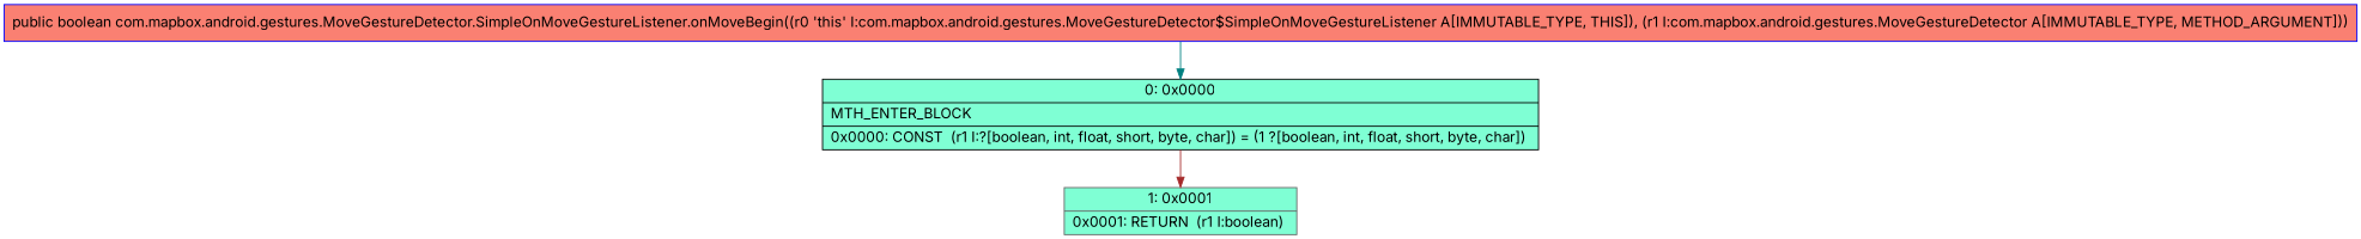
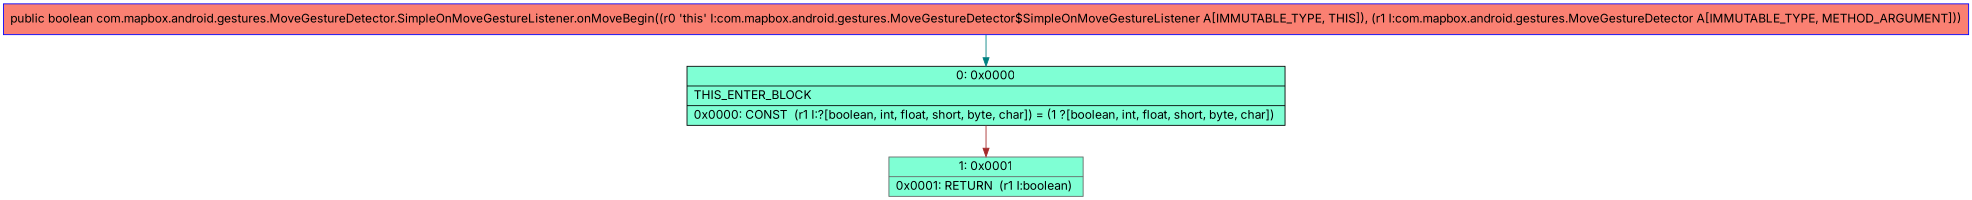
  digraph {
    fontname=Inter
    node [shape=record style=filled fillcolor=aquamarine fontname=Inter]
    edge [fontname=Inter]
-   n1 [label="{0\:\ 0x0000|MTH_ENTER_BLOCK\l|0x0000: CONST  (r1 I:?[boolean, int, float, short, byte, char]) = (1 ?[boolean, int, float, short, byte, char]) \l}" color=black]
+   n1 [label="{0\:\ 0x0000|THIS_ENTER_BLOCK\l|0x0000: CONST  (r1 I:?[boolean, int, float, short, byte, char]) = (1 ?[boolean, int, float, short, byte, char]) \l}" color=black]
    n2 [label="{1\:\ 0x0001|0x0001: RETURN  (r1 I:boolean) \l}" color=gray40]
    n3 [label="{public boolean com.mapbox.android.gestures.MoveGestureDetector.SimpleOnMoveGestureListener.onMoveBegin((r0 'this' I:com.mapbox.android.gestures.MoveGestureDetector$SimpleOnMoveGestureListener A[IMMUTABLE_TYPE, THIS]), (r1 I:com.mapbox.android.gestures.MoveGestureDetector A[IMMUTABLE_TYPE, METHOD_ARGUMENT])) }" fillcolor=salmon color=blue]
    n1 -> n2 [color=brown]
    n3 -> n1 [color=teal]
  }
